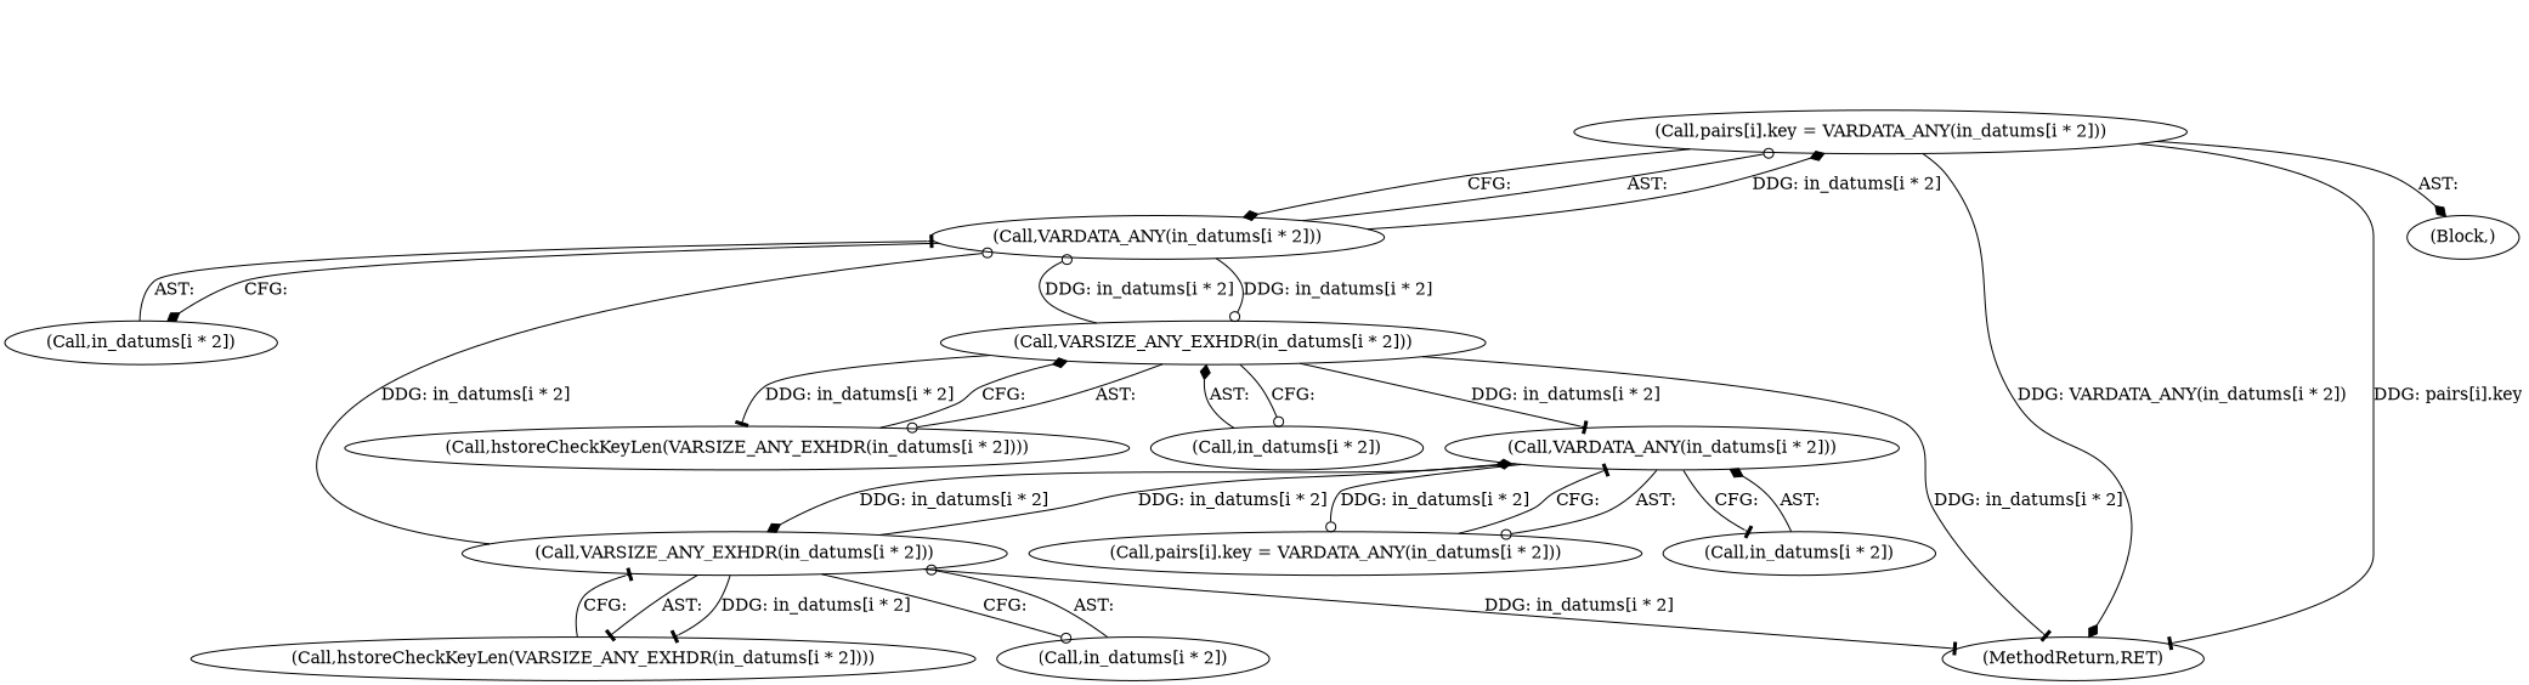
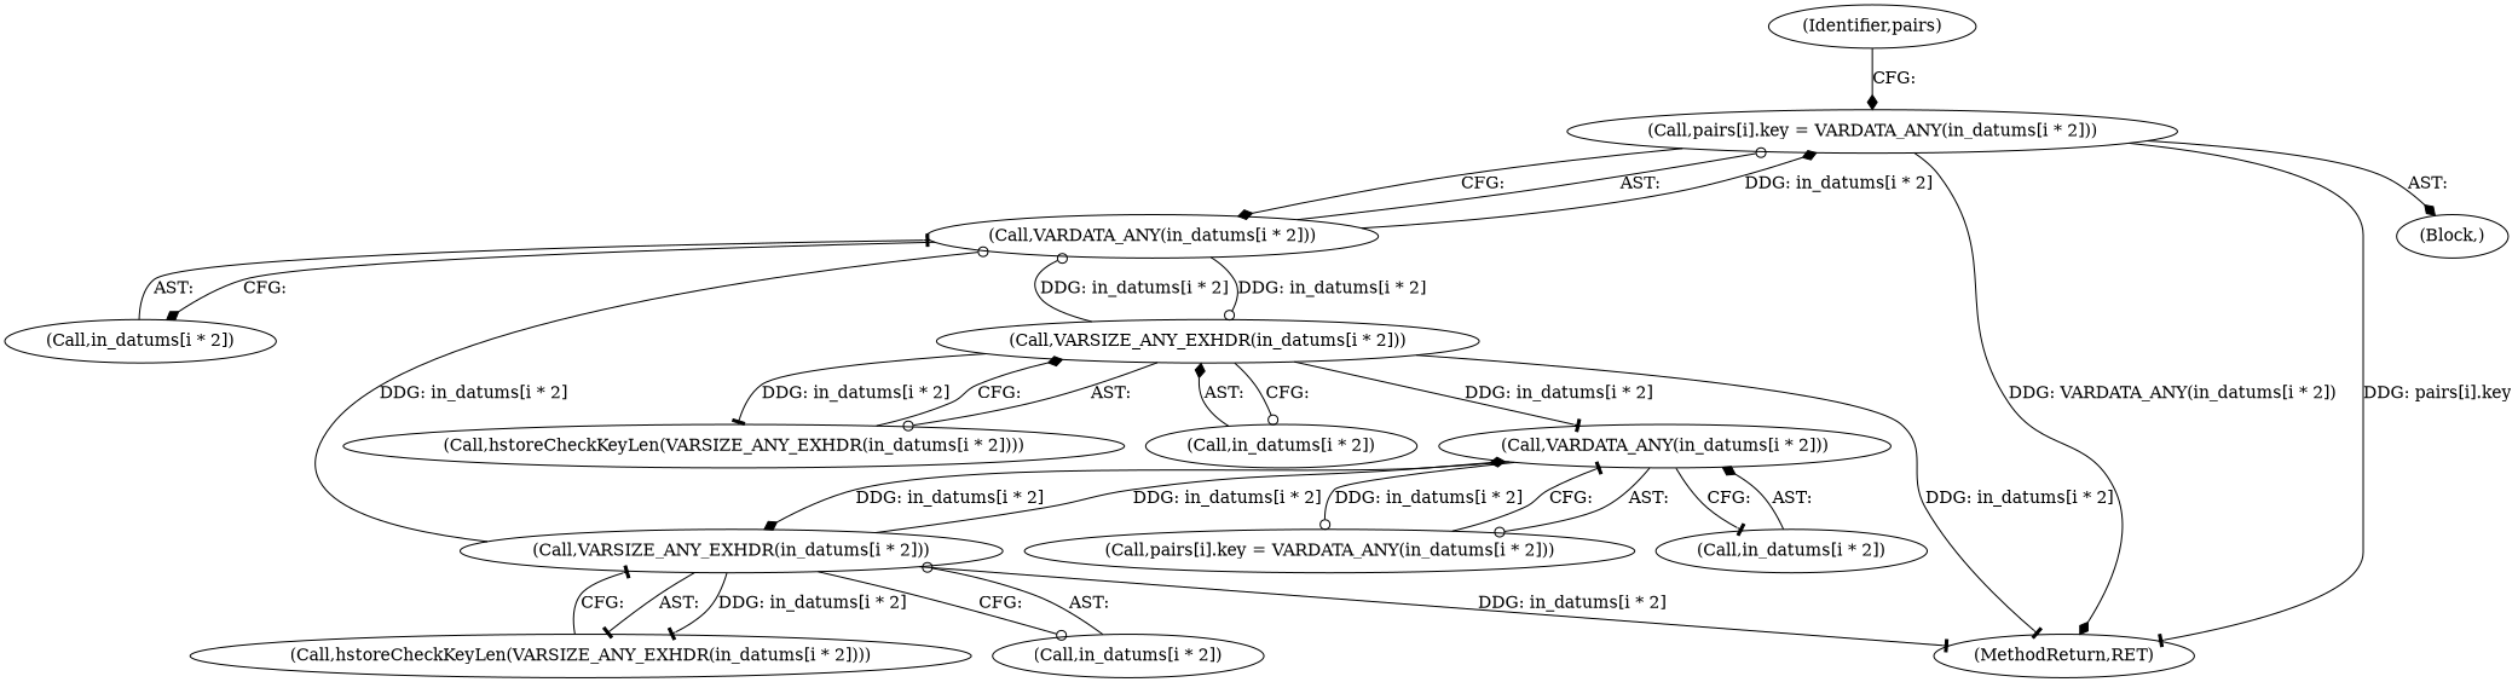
  digraph {
    edge [arrowhead=diamond]
    n1 [label="(Call,pairs[i].key = VARDATA_ANY(in_datums[i * 2]))"]
    n2 [label="(Call,VARDATA_ANY(in_datums[i * 2]))"]
    n3 [label="(MethodReturn,RET)"]
    n4 [label="(Block,)"]
    n5 [label="(Call,VARSIZE_ANY_EXHDR(in_datums[i * 2]))"]
    n6 [label="(Call,in_datums[i * 2])"]
    n7 [label="(Call,VARDATA_ANY(in_datums[i * 2]))"]
    n8 [label="(Call,in_datums[i * 2])"]
    n9 [label="(Call,hstoreCheckKeyLen(VARSIZE_ANY_EXHDR(in_datums[i * 2])))"]
    n10 [label="(Call,VARSIZE_ANY_EXHDR(in_datums[i * 2]))"]
    n11 [label="(Call,in_datums[i * 2])"]
    n12 [label="(Call,hstoreCheckKeyLen(VARSIZE_ANY_EXHDR(in_datums[i * 2])))"]
    n13 [label="(Call,in_datums[i * 2])"]
    n14 [label="(Call,pairs[i].key = VARDATA_ANY(in_datums[i * 2]))"]
+   n15 [label="(Identifier,pairs)"]
    n1 -> n2 [label="CFG: "]
    n1 -> n3 [label="DDG: VARDATA_ANY(in_datums[i * 2])"]
    n1 -> n3 [arrowhead=tee label="DDG: pairs[i].key"]
    n1 -> n4 [label="AST: "]
    n2 -> n1 [arrowhead=odot label="AST: "]
    n2 -> n1 [label="DDG: in_datums[i * 2]"]
    n2 -> n5 [arrowhead=odot label="DDG: in_datums[i * 2]"]
    n2 -> n6 [label="CFG: "]
    n5 -> n2 [arrowhead=odot label="DDG: in_datums[i * 2]"]
    n5 -> n3 [arrowhead=tee label="DDG: in_datums[i * 2]"]
    n5 -> n7 [arrowhead=tee label="DDG: in_datums[i * 2]"]
    n5 -> n8 [arrowhead=odot label="CFG: "]
    n5 -> n9 [arrowhead=odot label="AST: "]
    n5 -> n9 [arrowhead=tee label="DDG: in_datums[i * 2]"]
    n6 -> n2 [arrowhead=tee label="AST: "]
    n7 -> n10 [label="DDG: in_datums[i * 2]"]
    n7 -> n13 [arrowhead=tee label="CFG: "]
    n7 -> n14 [arrowhead=odot label="AST: "]
    n7 -> n14 [arrowhead=odot label="DDG: in_datums[i * 2]"]
    n8 -> n5 [label="AST: "]
    n9 -> n5 [label="CFG: "]
    n10 -> n2 [arrowhead=odot label="DDG: in_datums[i * 2]"]
    n10 -> n3 [arrowhead=tee label="DDG: in_datums[i * 2]"]
    n10 -> n7 [label="DDG: in_datums[i * 2]"]
    n10 -> n11 [arrowhead=odot label="CFG: "]
    n10 -> n12 [arrowhead=tee label="AST: "]
    n10 -> n12 [arrowhead=tee label="DDG: in_datums[i * 2]"]
    n11 -> n10 [arrowhead=odot label="AST: "]
    n12 -> n10 [arrowhead=tee label="CFG: "]
    n13 -> n7 [label="AST: "]
    n14 -> n7 [arrowhead=tee label="CFG: "]
+   n15 -> n1 [label="CFG: "]
  }
